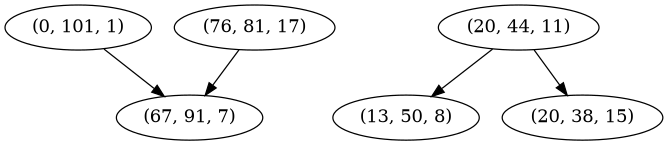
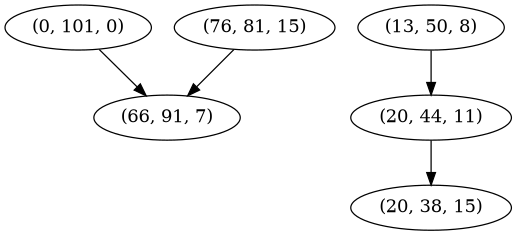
  digraph {
-   "(0, 101, 0)" [label="(0, 101, 1)"]
-   "(66, 91, 7)" [label="(67, 91, 7)"]
+   "(0, 101, 0)"
+   "(66, 91, 7)"
    "(13, 50, 8)"
    "(20, 44, 11)"
    n5 [label="(20, 38, 15)"]
-   "(76, 81, 15)" [label="(76, 81, 17)"]
+   "(76, 81, 15)"
    "(0, 101, 0)" -> "(66, 91, 7)"
-   "(20, 44, 11)" -> "(13, 50, 8)"
+   "(13, 50, 8)" -> "(20, 44, 11)"
    "(20, 44, 11)" -> n5
    "(76, 81, 15)" -> "(66, 91, 7)"
  }
